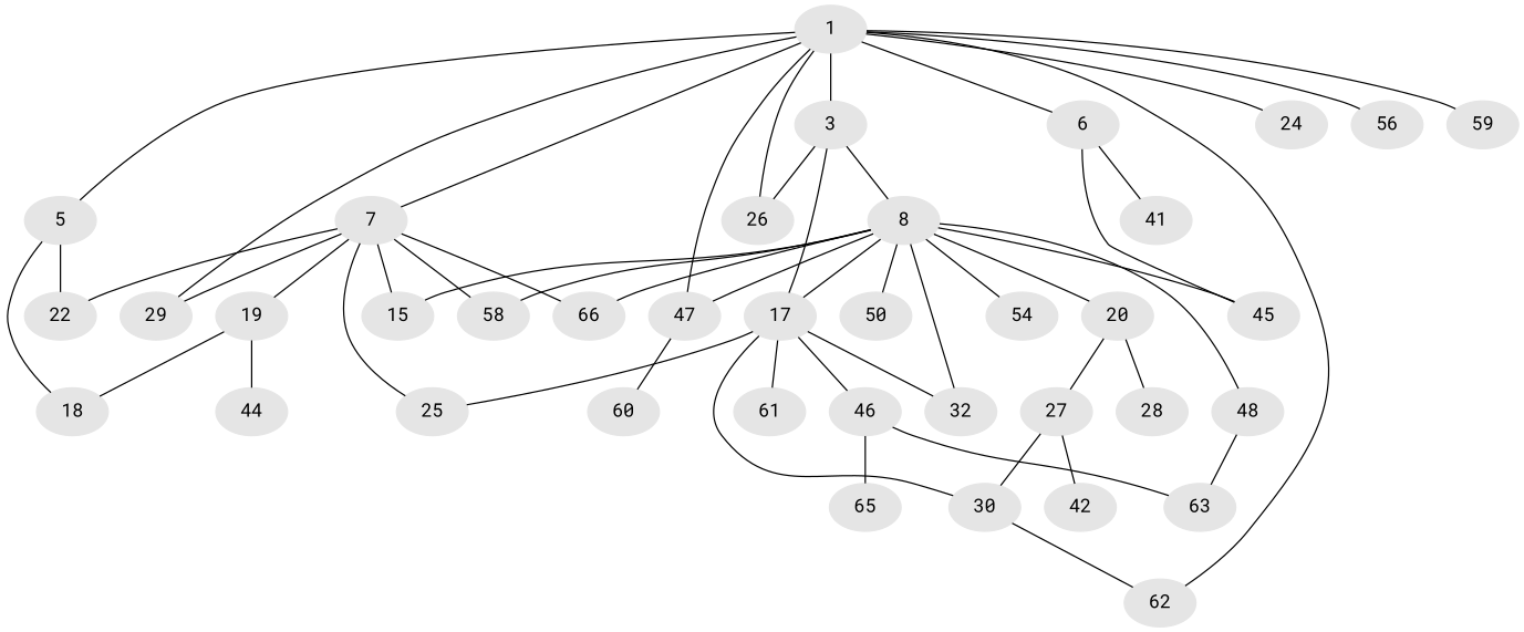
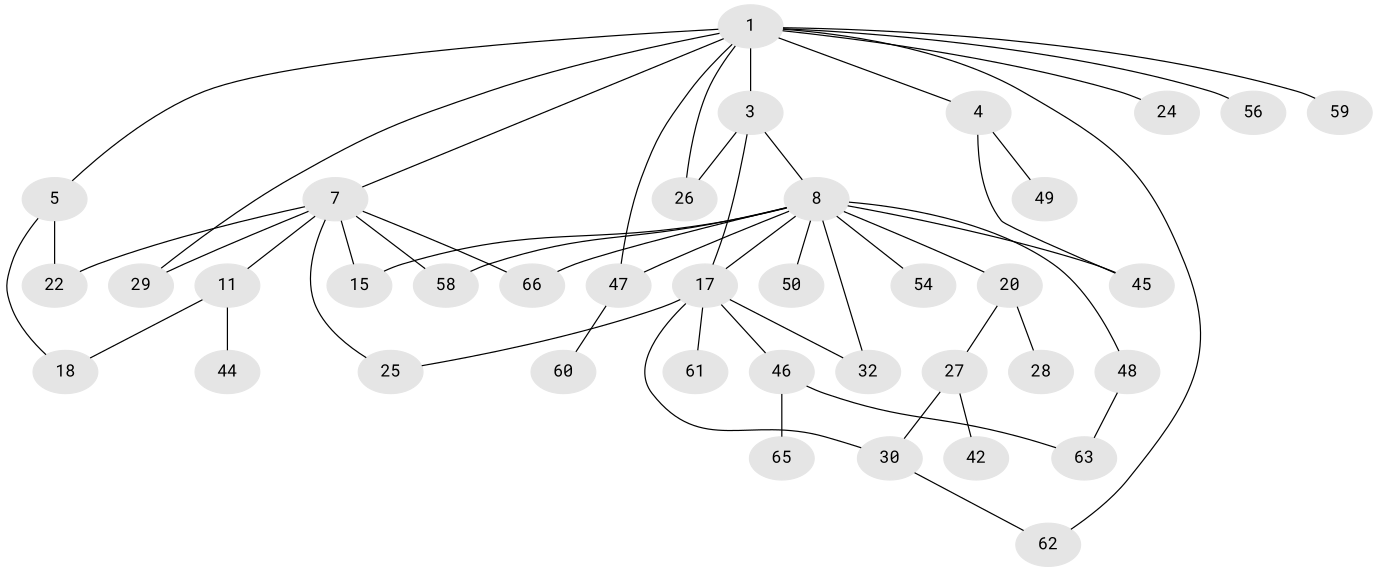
  graph {
    fontname="Roboto Mono"
    node [color=gray90 fontname="Roboto Mono" style=filled]
    edge [fontname="Roboto Mono"]
    1 [super="+19+2"]
    3
    5
-   6
+   6 [label=4]
    7 [super="+10+38"]
    n6 [label=29 super="+53"]
    24
    26 [super="+70"]
    47
    56
    59
    62
    8 [super="+33+9"]
    17 [super="+29+39"]
    18 [super="+64"]
    22 [super="+37"]
    45 [super="+51"]
-   49 [label=41]
-   11 [label=19]
+   49
+   11
    15
    25 [super="+68+43"]
    58 [super="+75"]
    66 [super="+69"]
    30 [super="+57"]
    60
    20
    32
    48
    50
    54
    46
    61
    44
    27
    28
    63 [super="+74"]
    65
    42
    1 -- 3
    1 -- 5
    1 -- 6
    1 -- 7
    1 -- n6
    1 -- 24
    1 -- 26
    1 -- 47
    1 -- 56
    1 -- 59
    1 -- 62
    3 -- 26
    3 -- 8
    3 -- 17
    5 -- 18
    5 -- 22
    6 -- 45
    6 -- 49
    7 -- n6
    7 -- 22
    7 -- 11
    7 -- 15
    7 -- 25
    7 -- 58
    7 -- 66
    47 -- 60
    8 -- 47
    8 -- 17
    8 -- 45
    8 -- 15
    8 -- 58
    8 -- 66
    8 -- 20
    8 -- 32
    8 -- 48
    8 -- 50
    8 -- 54
    17 -- 25
    17 -- 30
    17 -- 32
    17 -- 46
    17 -- 61
    11 -- 18
    11 -- 44
    30 -- 62
    20 -- 27
    20 -- 28
    48 -- 63
    46 -- 63
    46 -- 65
    27 -- 30
    27 -- 42
  }
